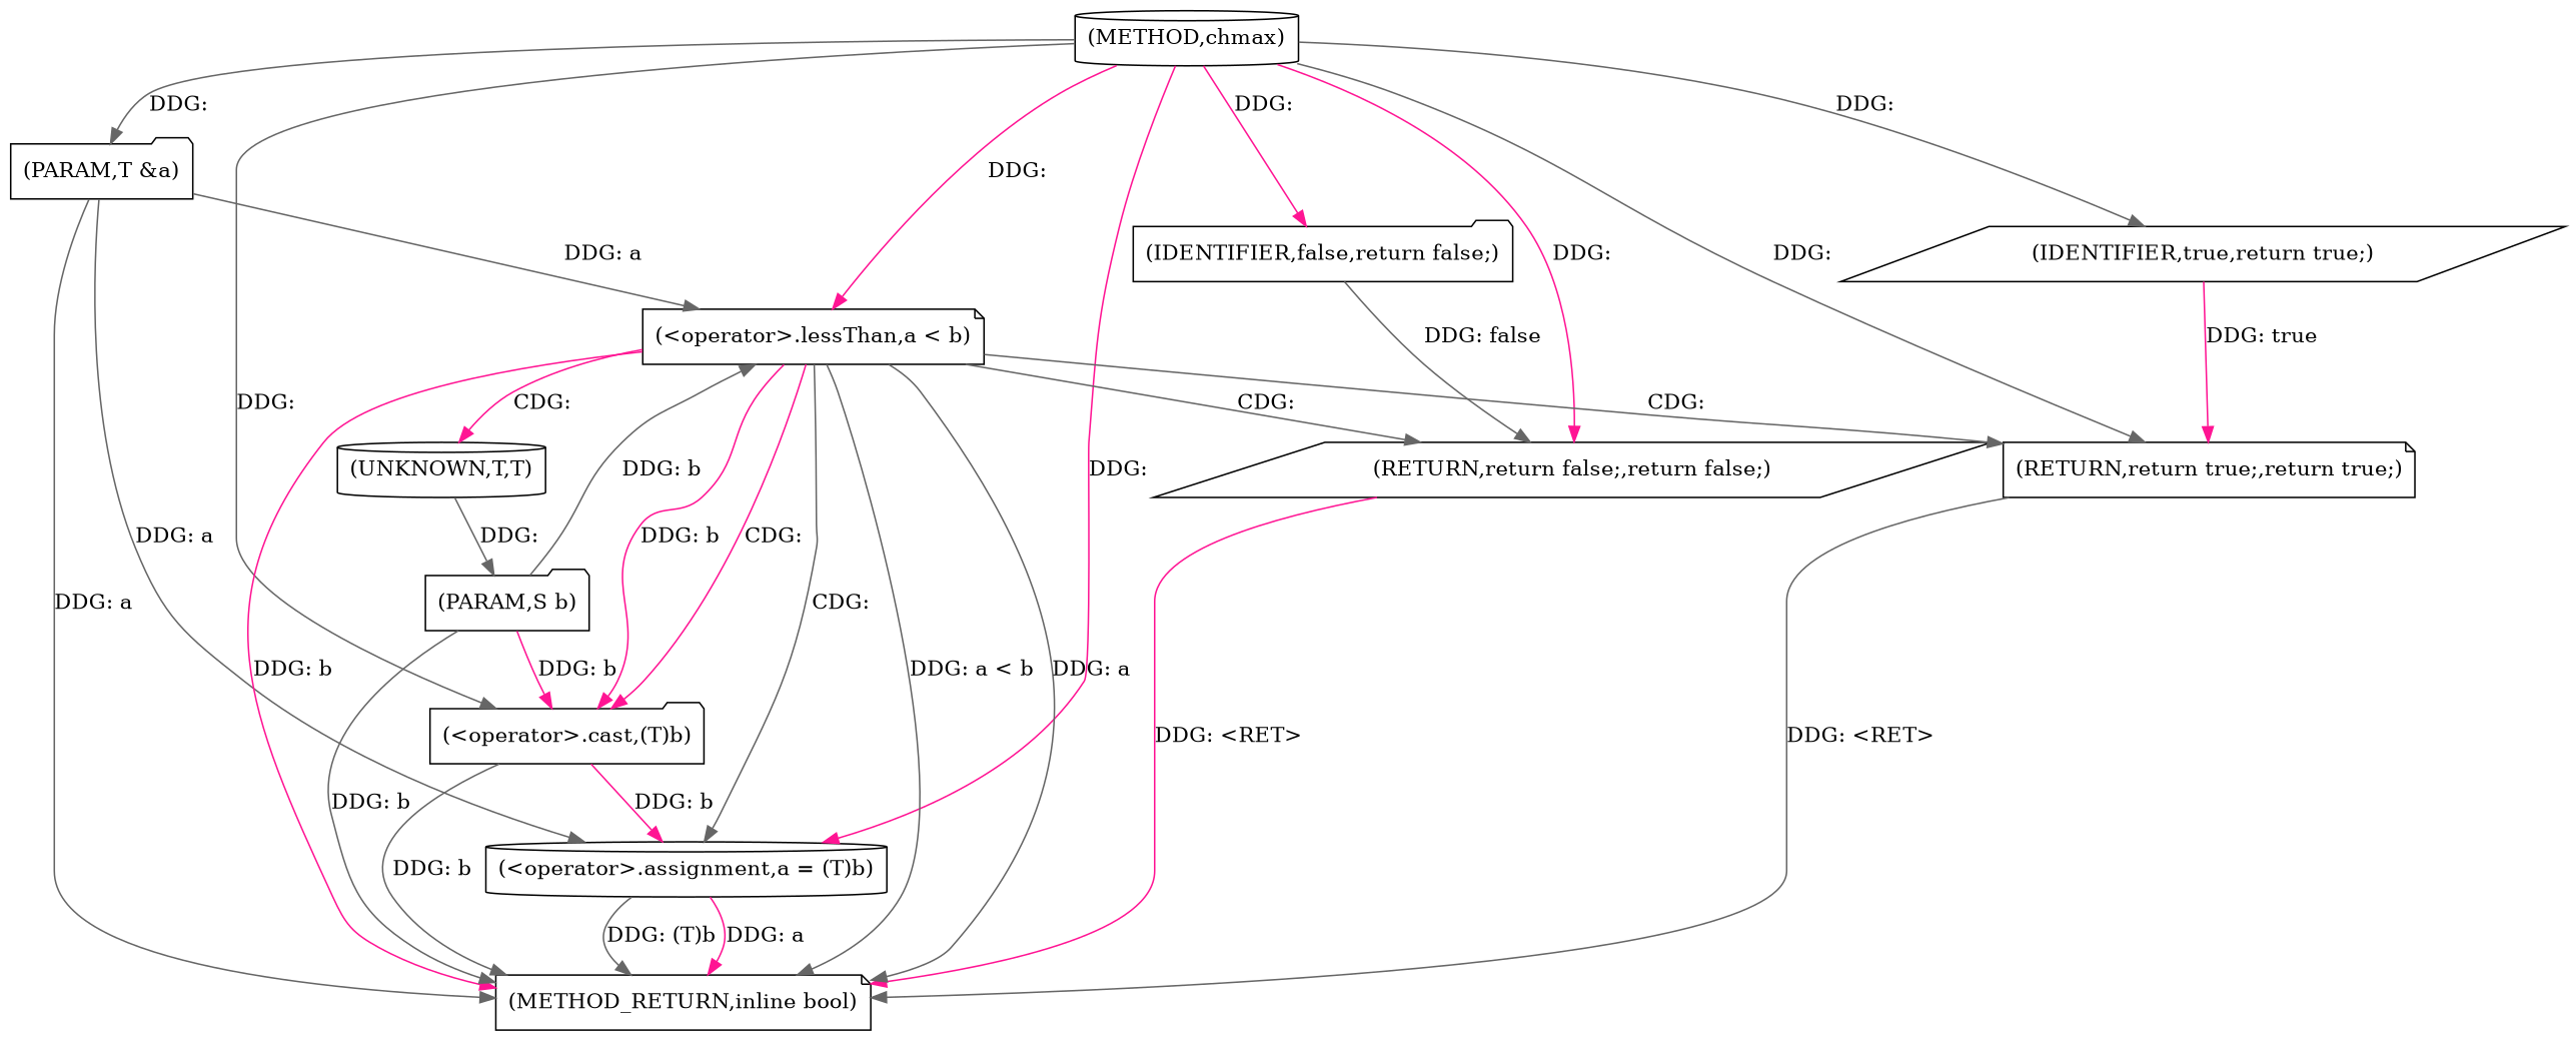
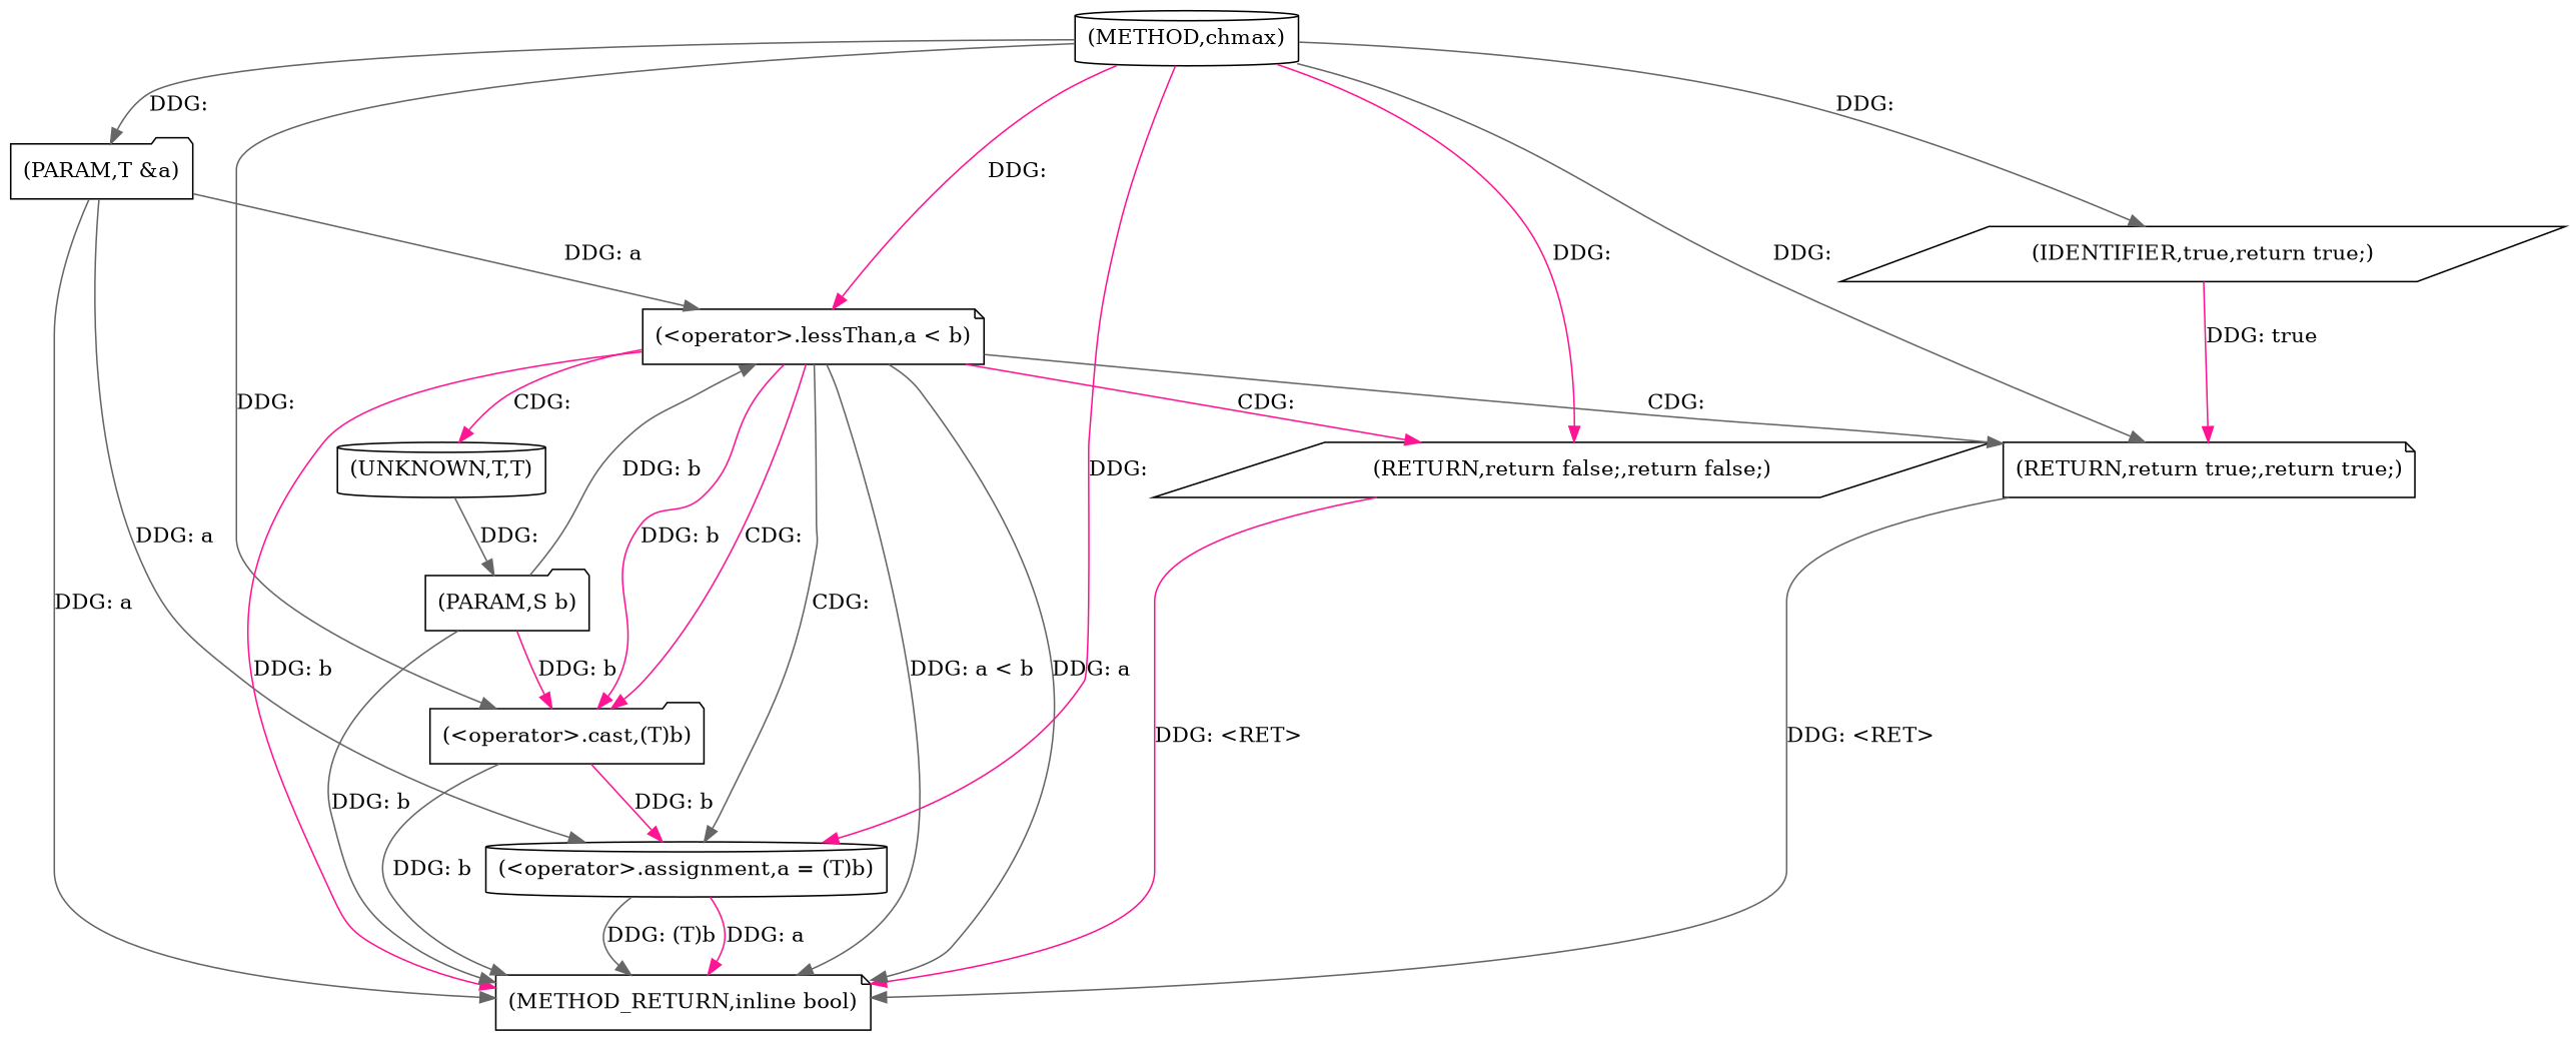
  digraph {
    node [shape=folder]
    edge [color=gray40]
    n1 [label="(METHOD,chmax)" shape=cylinder]
    n2 [label="(PARAM,T &a)"]
    n3 [label="(RETURN,return false;,return false;)" shape=parallelogram]
    n4 [label="(<operator>.lessThan,a < b)" shape=note]
-   n5 [label="(IDENTIFIER,false,return false;)"]
    n6 [label="(<operator>.assignment,a = (T)b)" shape=cylinder]
    n7 [label="(RETURN,return true;,return true;)" shape=note]
    n8 [label="(IDENTIFIER,true,return true;)" shape=parallelogram]
    n9 [label="(<operator>.cast,(T)b)"]
    n10 [label="(METHOD_RETURN,inline bool)" shape=note]
    n11 [label="(PARAM,S b)"]
    n12 [label="(UNKNOWN,T,T)" shape=cylinder]
    n1 -> n2 [label="DDG: "]
    n1 -> n3 [color=deeppink label="DDG: "]
    n1 -> n4 [color=deeppink label="DDG: "]
-   n1 -> n5 [color=deeppink label="DDG: "]
    n1 -> n6 [color=deeppink label="DDG: "]
    n1 -> n7 [label="DDG: "]
    n1 -> n8 [label="DDG: "]
    n1 -> n9 [label="DDG: "]
    n2 -> n4 [label="DDG: a"]
    n2 -> n6 [label="DDG: a"]
    n2 -> n10 [label="DDG: a"]
    n3 -> n10 [color=deeppink label="DDG: <RET>"]
-   n4 -> n3 [label="CDG: "]
+   n4 -> n3 [color=deeppink label="CDG: "]
    n4 -> n6 [label="CDG: "]
    n4 -> n7 [label="CDG: "]
    n4 -> n9 [color=deeppink label="DDG: b"]
    n4 -> n9 [color=deeppink label="CDG: "]
    n4 -> n10 [label="DDG: a"]
    n4 -> n10 [color=deeppink label="DDG: b"]
    n4 -> n10 [label="DDG: a < b"]
    n4 -> n12 [color=deeppink label="CDG: "]
-   n5 -> n3 [label="DDG: false"]
    n6 -> n10 [color=deeppink label="DDG: a"]
    n6 -> n10 [label="DDG: (T)b"]
    n7 -> n10 [label="DDG: <RET>"]
    n8 -> n7 [color=deeppink label="DDG: true"]
    n9 -> n6 [color=deeppink label="DDG: b"]
    n9 -> n10 [label="DDG: b"]
    n11 -> n4 [label="DDG: b"]
    n11 -> n9 [color=deeppink label="DDG: b"]
    n11 -> n10 [label="DDG: b"]
    n12 -> n11 [label="DDG: "]
  }
